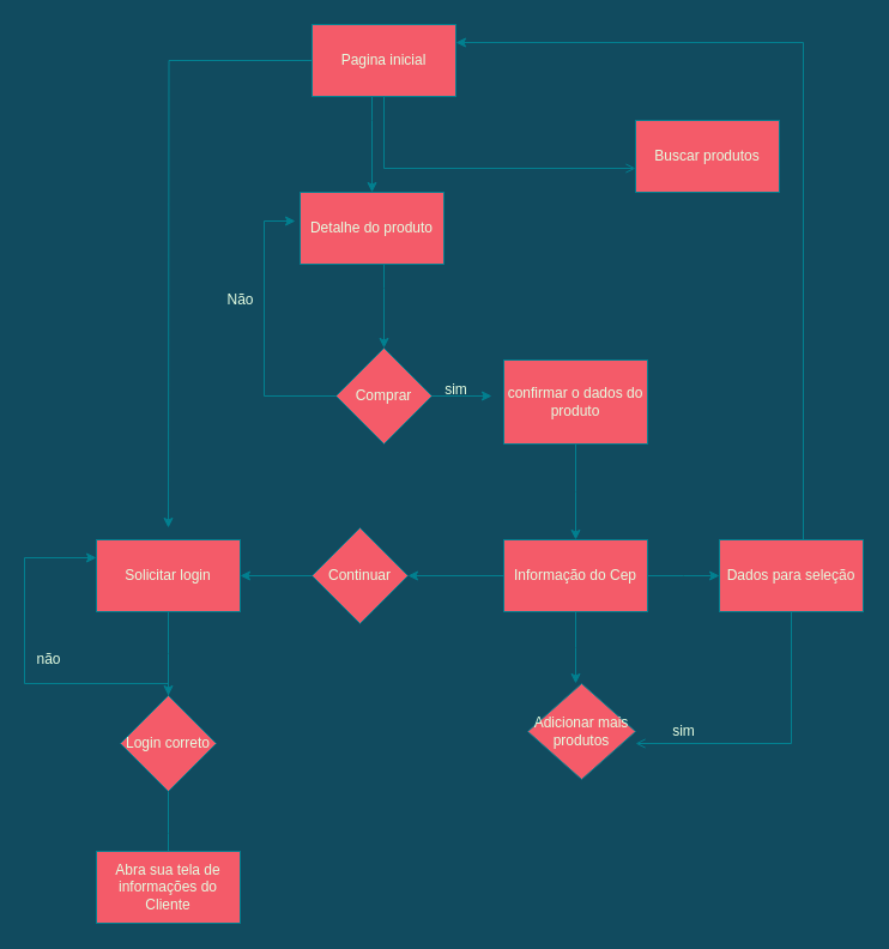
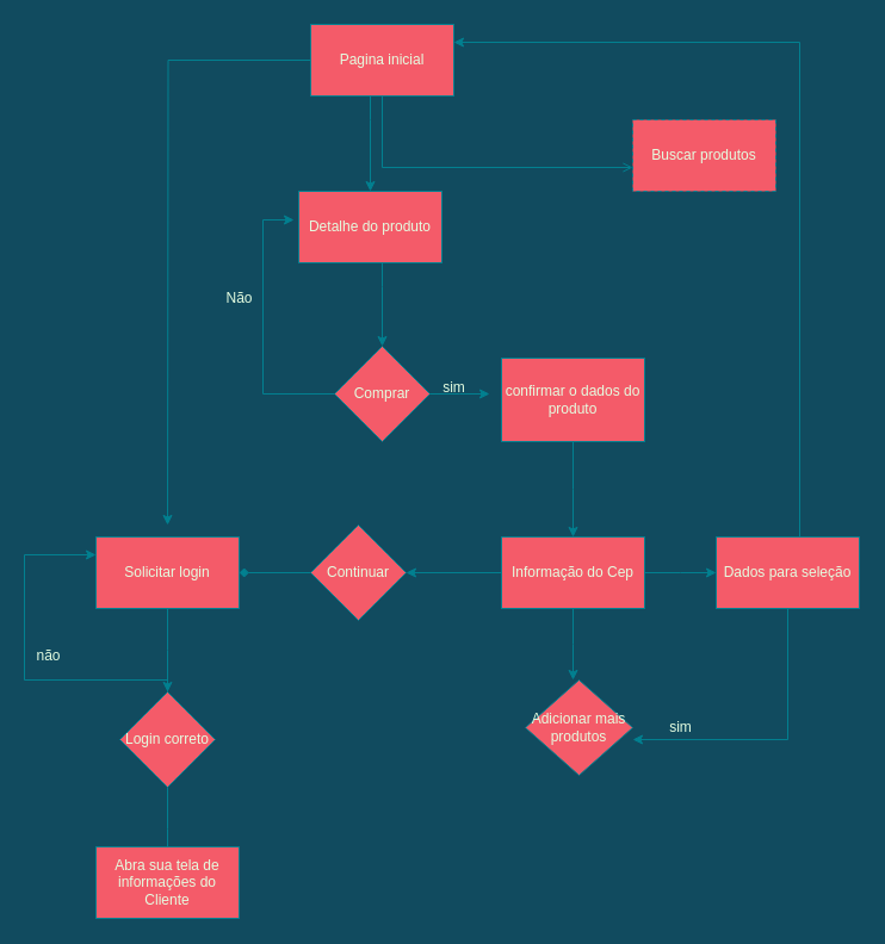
  <mxCell id="0" />
  <mxCell id="1" parent="0" />
  <mxCell id="2" value="" style="edgeStyle=orthogonalEdgeStyle;rounded=0;orthogonalLoop=1;jettySize=auto;html=1;strokeColor=#028090;fontColor=#E4FDE1;labelBackgroundColor=#114B5F;" parent="1" source="5" target="7" edge="1"><mxGeometry relative="1" as="geometry"><Array as="points"><mxPoint x="310" y="100" /><mxPoint x="310" y="100" /></Array></mxGeometry></mxCell>
  <mxCell id="3" style="edgeStyle=orthogonalEdgeStyle;rounded=0;orthogonalLoop=1;jettySize=auto;html=1;fontColor=#E4FDE1;strokeColor=#028090;fillColor=#F45B69;labelBackgroundColor=#114B5F;" parent="1" source="5" edge="1"><mxGeometry relative="1" as="geometry"><mxPoint x="140" y="440" as="targetPoint" /></mxGeometry></mxCell>
  <mxCell id="4" style="edgeStyle=orthogonalEdgeStyle;rounded=0;orthogonalLoop=1;jettySize=auto;html=1;fontColor=#E4FDE1;strokeColor=#028090;fillColor=#F45B69;labelBackgroundColor=#114B5F;endArrow=open;" parent="1" source="5" target="32" edge="1"><mxGeometry relative="1" as="geometry"><mxPoint x="580" y="140" as="targetPoint" /><Array as="points"><mxPoint x="320" y="140" /></Array></mxGeometry></mxCell>
  <mxCell id="5" value="Pagina inicial" style="rounded=0;whiteSpace=wrap;html=1;fillColor=#F45B69;strokeColor=#028090;fontColor=#E4FDE1;" parent="1" vertex="1"><mxGeometry x="260" y="20" width="120" height="60" as="geometry" /></mxCell>
  <mxCell id="6" value="" style="edgeStyle=orthogonalEdgeStyle;rounded=0;orthogonalLoop=1;jettySize=auto;html=1;strokeColor=#028090;fontColor=#E4FDE1;labelBackgroundColor=#114B5F;" parent="1" source="7" target="10" edge="1"><mxGeometry relative="1" as="geometry"><Array as="points"><mxPoint x="320" y="240" /><mxPoint x="320" y="240" /></Array></mxGeometry></mxCell>
  <mxCell id="7" value="Detalhe do produto" style="rounded=0;whiteSpace=wrap;html=1;fillColor=#F45B69;strokeColor=#028090;fontColor=#E4FDE1;" parent="1" vertex="1"><mxGeometry x="250" y="160" width="120" height="60" as="geometry" /></mxCell>
  <mxCell id="8" style="edgeStyle=orthogonalEdgeStyle;rounded=0;orthogonalLoop=1;jettySize=auto;html=1;entryX=-0.033;entryY=0.4;entryDx=0;entryDy=0;entryPerimeter=0;strokeColor=#028090;fontColor=#E4FDE1;labelBackgroundColor=#114B5F;" parent="1" source="10" target="7" edge="1"><mxGeometry relative="1" as="geometry"><mxPoint x="220" y="180" as="targetPoint" /><Array as="points"><mxPoint x="220" y="330" /><mxPoint x="220" y="184" /></Array></mxGeometry></mxCell>
  <mxCell id="9" style="edgeStyle=orthogonalEdgeStyle;rounded=0;orthogonalLoop=1;jettySize=auto;html=1;fontColor=#E4FDE1;strokeColor=#028090;fillColor=#F45B69;labelBackgroundColor=#114B5F;" parent="1" source="10" edge="1"><mxGeometry relative="1" as="geometry"><mxPoint x="410" y="330" as="targetPoint" /></mxGeometry></mxCell>
  <mxCell id="10" value="Comprar" style="rhombus;whiteSpace=wrap;html=1;rounded=0;fillColor=#F45B69;strokeColor=#028090;fontColor=#E4FDE1;" parent="1" vertex="1"><mxGeometry x="280" y="290" width="80" height="80" as="geometry" /></mxCell>
  <mxCell id="11" style="edgeStyle=orthogonalEdgeStyle;rounded=0;orthogonalLoop=1;jettySize=auto;html=1;strokeColor=#028090;fontColor=#E4FDE1;labelBackgroundColor=#114B5F;" parent="1" source="12" edge="1"><mxGeometry relative="1" as="geometry"><mxPoint x="480" y="450" as="targetPoint" /></mxGeometry></mxCell>
  <mxCell id="12" value="confirmar o dados do produto" style="rounded=0;whiteSpace=wrap;html=1;fillColor=#F45B69;strokeColor=#028090;fontColor=#E4FDE1;" parent="1" vertex="1"><mxGeometry x="420" y="300" width="120" height="70" as="geometry" /></mxCell>
  <mxCell id="13" style="edgeStyle=orthogonalEdgeStyle;rounded=0;orthogonalLoop=1;jettySize=auto;html=1;strokeColor=#028090;fontColor=#E4FDE1;labelBackgroundColor=#114B5F;" parent="1" source="16" edge="1"><mxGeometry relative="1" as="geometry"><mxPoint x="340" y="480" as="targetPoint" /></mxGeometry></mxCell>
  <mxCell id="14" style="edgeStyle=orthogonalEdgeStyle;rounded=0;orthogonalLoop=1;jettySize=auto;html=1;fontColor=#E4FDE1;strokeColor=#028090;fillColor=#F45B69;labelBackgroundColor=#114B5F;" parent="1" source="16" edge="1"><mxGeometry relative="1" as="geometry"><mxPoint x="600" y="480" as="targetPoint" /></mxGeometry></mxCell>
  <mxCell id="15" value="" style="edgeStyle=orthogonalEdgeStyle;rounded=0;orthogonalLoop=1;jettySize=auto;html=1;fontColor=#E4FDE1;strokeColor=#028090;fillColor=#F45B69;labelBackgroundColor=#114B5F;" parent="1" source="16" edge="1"><mxGeometry relative="1" as="geometry"><mxPoint x="480" y="570" as="targetPoint" /></mxGeometry></mxCell>
  <mxCell id="16" value="Informação do Cep" style="rounded=0;whiteSpace=wrap;html=1;fillColor=#F45B69;strokeColor=#028090;fontColor=#E4FDE1;" parent="1" vertex="1"><mxGeometry x="420" y="450" width="120" height="60" as="geometry" /></mxCell>
  <mxCell id="17" value="Não" style="text;html=1;align=center;verticalAlign=middle;resizable=0;points=[];autosize=1;strokeColor=none;fillColor=none;fontColor=#E4FDE1;" parent="1" vertex="1"><mxGeometry x="175" y="235" width="50" height="30" as="geometry" /></mxCell>
- <mxCell id="18" style="edgeStyle=orthogonalEdgeStyle;rounded=0;orthogonalLoop=1;jettySize=auto;html=1;entryX=1;entryY=0.5;entryDx=0;entryDy=0;strokeColor=#028090;fontColor=#E4FDE1;labelBackgroundColor=#114B5F;" parent="1" source="19" target="21" edge="1"><mxGeometry relative="1" as="geometry"><mxPoint x="230" y="480" as="targetPoint" /><Array as="points" /></mxGeometry></mxCell>
+ <mxCell id="18" style="edgeStyle=orthogonalEdgeStyle;rounded=0;orthogonalLoop=1;jettySize=auto;html=1;entryX=1;entryY=0.5;entryDx=0;entryDy=0;strokeColor=#028090;fontColor=#E4FDE1;labelBackgroundColor=#114B5F;endArrow=diamond;" parent="1" source="19" target="21" edge="1"><mxGeometry relative="1" as="geometry"><mxPoint x="230" y="480" as="targetPoint" /><Array as="points" /></mxGeometry></mxCell>
  <mxCell id="19" value="Continuar" style="rhombus;whiteSpace=wrap;html=1;fillColor=#F45B69;strokeColor=#028090;fontColor=#E4FDE1;" parent="1" vertex="1"><mxGeometry x="260" y="440" width="80" height="80" as="geometry" /></mxCell>
  <mxCell id="20" style="edgeStyle=orthogonalEdgeStyle;rounded=0;orthogonalLoop=1;jettySize=auto;html=1;strokeColor=#028090;fontColor=#E4FDE1;labelBackgroundColor=#114B5F;" parent="1" source="21" edge="1"><mxGeometry relative="1" as="geometry"><mxPoint x="140" y="580" as="targetPoint" /></mxGeometry></mxCell>
  <mxCell id="21" value="Solicitar login" style="whiteSpace=wrap;html=1;fillColor=#F45B69;strokeColor=#028090;fontColor=#E4FDE1;" parent="1" vertex="1"><mxGeometry x="80" y="450" width="120" height="60" as="geometry" /></mxCell>
  <mxCell id="22" style="edgeStyle=orthogonalEdgeStyle;rounded=0;orthogonalLoop=1;jettySize=auto;html=1;entryX=0;entryY=0.25;entryDx=0;entryDy=0;strokeColor=#028090;fontColor=#E4FDE1;labelBackgroundColor=#114B5F;" parent="1" source="24" target="21" edge="1"><mxGeometry relative="1" as="geometry"><Array as="points"><mxPoint x="140" y="570" /><mxPoint x="20" y="570" /><mxPoint x="20" y="465" /></Array></mxGeometry></mxCell>
  <mxCell id="23" style="edgeStyle=orthogonalEdgeStyle;rounded=0;orthogonalLoop=1;jettySize=auto;html=1;strokeColor=#028090;fontColor=#E4FDE1;labelBackgroundColor=#114B5F;" parent="1" source="24" edge="1"><mxGeometry relative="1" as="geometry"><mxPoint x="140" y="730" as="targetPoint" /></mxGeometry></mxCell>
  <mxCell id="24" value="Login correto" style="rhombus;whiteSpace=wrap;html=1;fillColor=#F45B69;strokeColor=#028090;fontColor=#E4FDE1;" parent="1" vertex="1"><mxGeometry x="100" y="580" width="80" height="80" as="geometry" /></mxCell>
  <mxCell id="25" value="Abra sua tela de informações do Cliente" style="whiteSpace=wrap;html=1;fillColor=#F45B69;strokeColor=#028090;fontColor=#E4FDE1;" parent="1" vertex="1"><mxGeometry x="80" y="710" width="120" height="60" as="geometry" /></mxCell>
  <mxCell id="26" value="não" style="text;html=1;align=center;verticalAlign=middle;resizable=0;points=[];autosize=1;strokeColor=none;fillColor=none;fontColor=#E4FDE1;" parent="1" vertex="1"><mxGeometry x="20" y="535" width="40" height="30" as="geometry" /></mxCell>
  <mxCell id="27" style="edgeStyle=orthogonalEdgeStyle;rounded=0;orthogonalLoop=1;jettySize=auto;html=1;entryX=1;entryY=0.25;entryDx=0;entryDy=0;fontColor=#E4FDE1;strokeColor=#028090;fillColor=#F45B69;labelBackgroundColor=#114B5F;" parent="1" source="29" target="5" edge="1"><mxGeometry relative="1" as="geometry"><Array as="points"><mxPoint x="670" y="35" /></Array></mxGeometry></mxCell>
- <mxCell id="28" style="edgeStyle=orthogonalEdgeStyle;rounded=0;orthogonalLoop=1;jettySize=auto;html=1;entryX=1;entryY=0.625;entryDx=0;entryDy=0;entryPerimeter=0;fontColor=#E4FDE1;strokeColor=#028090;fillColor=#F45B69;labelBackgroundColor=#114B5F;endArrow=open;" parent="1" source="29" target="30" edge="1"><mxGeometry relative="1" as="geometry"><Array as="points"><mxPoint x="660" y="620" /></Array></mxGeometry></mxCell>
+ <mxCell id="28" style="edgeStyle=orthogonalEdgeStyle;rounded=0;orthogonalLoop=1;jettySize=auto;html=1;entryX=1;entryY=0.625;entryDx=0;entryDy=0;entryPerimeter=0;fontColor=#E4FDE1;strokeColor=#028090;fillColor=#F45B69;labelBackgroundColor=#114B5F;" parent="1" source="29" target="30" edge="1"><mxGeometry relative="1" as="geometry"><Array as="points"><mxPoint x="660" y="620" /></Array></mxGeometry></mxCell>
  <mxCell id="29" value="Dados para seleção" style="whiteSpace=wrap;html=1;fontColor=#E4FDE1;strokeColor=#028090;fillColor=#F45B69;" parent="1" vertex="1"><mxGeometry x="600" y="450" width="120" height="60" as="geometry" /></mxCell>
  <mxCell id="30" value="Adicionar mais produtos" style="rhombus;whiteSpace=wrap;html=1;fontColor=#E4FDE1;strokeColor=#028090;fillColor=#F45B69;" parent="1" vertex="1"><mxGeometry x="440" y="570" width="90" height="80" as="geometry" /></mxCell>
  <mxCell id="31" value="sim" style="text;html=1;align=center;verticalAlign=middle;resizable=0;points=[];autosize=1;strokeColor=none;fillColor=none;fontColor=#E4FDE1;" parent="1" vertex="1"><mxGeometry x="550" y="595" width="40" height="30" as="geometry" /></mxCell>
- <mxCell id="32" value="Buscar produtos" style="whiteSpace=wrap;html=1;fontColor=#E4FDE1;strokeColor=#028090;fillColor=#F45B69;" parent="1" vertex="1"><mxGeometry x="530" y="100" width="120" height="60" as="geometry" /></mxCell>
+ <mxCell id="32" value="Buscar produtos" style="whiteSpace=wrap;html=1;fontColor=#E4FDE1;strokeColor=#028090;fillColor=#F45B69;dashed=1;" parent="1" vertex="1"><mxGeometry x="530" y="100" width="120" height="60" as="geometry" /></mxCell>
  <mxCell id="33" value="sim" style="text;html=1;align=center;verticalAlign=middle;resizable=0;points=[];autosize=1;strokeColor=none;fillColor=none;fontColor=#E4FDE1;" parent="1" vertex="1"><mxGeometry x="360" y="310" width="40" height="30" as="geometry" /></mxCell>
